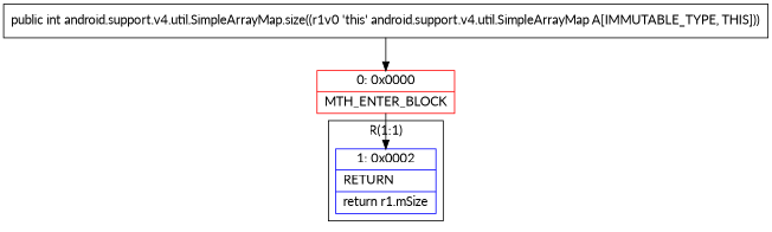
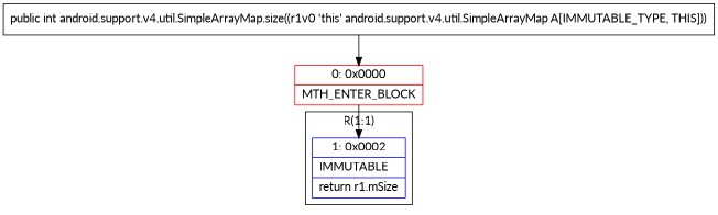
  digraph {
    fontname=Lato
    node [shape=record fontname=Lato]
    edge [fontname=Lato]
-   n1 [color=blue label="{1\:\ 0x0002|RETURN\l|return r1.mSize\l}"]
+   n1 [color=blue label="{1\:\ 0x0002|IMMUTABLE\l|return r1.mSize\l}"]
    n2 [color=red label="{0\:\ 0x0000|MTH_ENTER_BLOCK\l}"]
    n3 [label="{public int android.support.v4.util.SimpleArrayMap.size((r1v0 'this' android.support.v4.util.SimpleArrayMap A[IMMUTABLE_TYPE, THIS])) }"]
    subgraph cluster_1 {
      label="R(1:1)"
      n1
    }
    n2 -> n1
    n3 -> n2
  }
